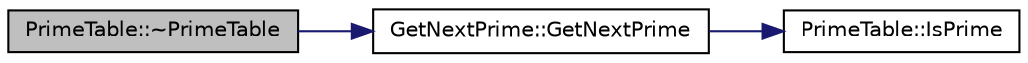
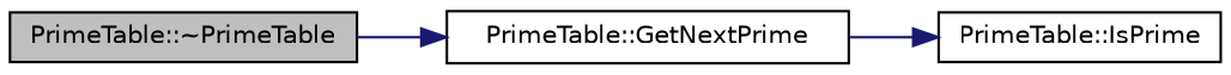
  digraph {
    rankdir=LR
    node [color=black fillcolor=white fontname=Helvetica fontsize=10 shape=record style=filled]
    edge [color=midnightblue fontname=Helvetica fontsize=10 labelfontname=Helvetica labelfontsize=10 style=solid]
    n1 [fillcolor=grey75 fontcolor=black height=0.2 label="PrimeTable::~PrimeTable" width=0.4]
-   n2 [height=0.2 label="GetNextPrime::GetNextPrime" width=0.4]
+   n2 [height=0.2 label="PrimeTable::GetNextPrime" width=0.4]
    n3 [height=0.2 label="PrimeTable::IsPrime" width=0.4]
    n1 -> n2
    n2 -> n3
  }
